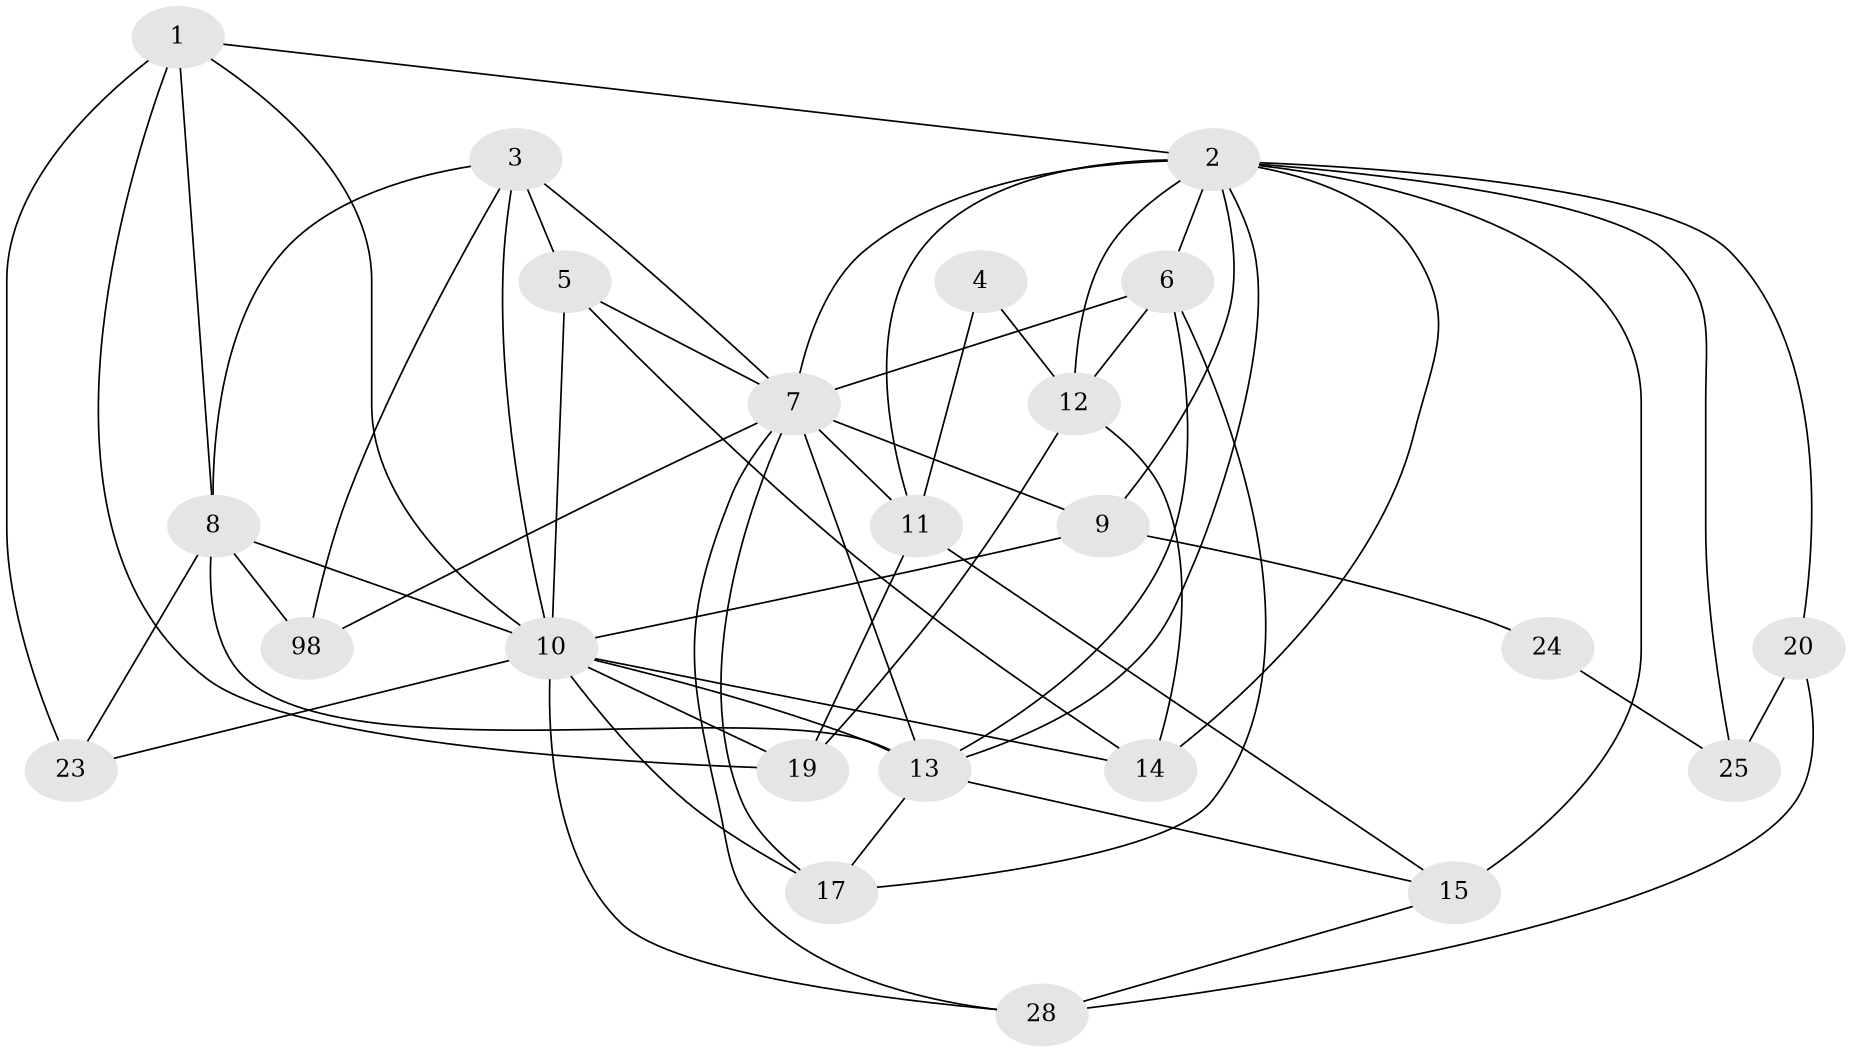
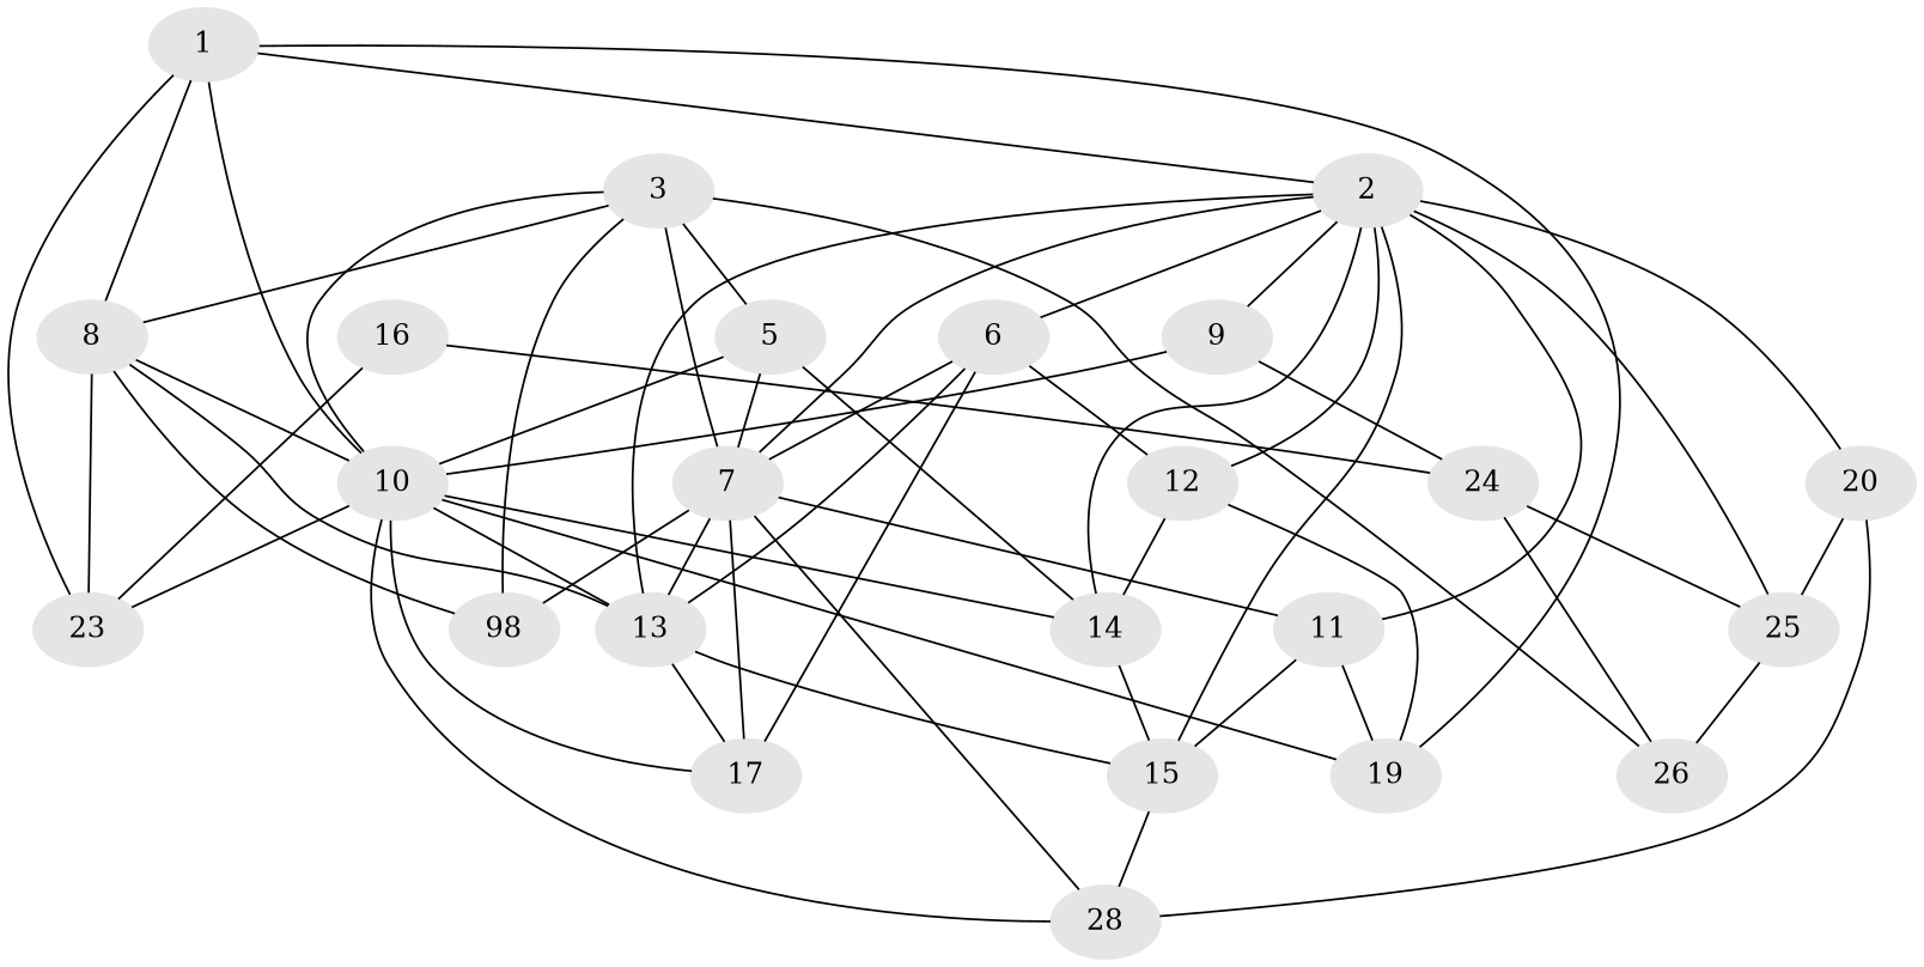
  graph {
    fontname="DejaVu Serif"
    node [color=gray90 fontname="DejaVu Serif" style=filled]
    edge [fontname="DejaVu Serif" weight=1.0]
    1
    2
    8
    10
    19
    23
    6
    7
    9
    11
    12
    13
    14
    15
    25
    20
    n17 [label=98]
    17
    n19 [label=28]
    24
+   26
    3
    5
-   4
+   16
    1 -- 2
    1 -- 8
    1 -- 10
    1 -- 19
    1 -- 23
    2 -- 6 [weight=2.0]
    2 -- 7
    2 -- 9 [weight=3.0]
    2 -- 11 [weight=2.0]
    2 -- 12 [weight=3.0]
    2 -- 13
    2 -- 14
    2 -- 15 [weight=2.0]
    2 -- 25
    2 -- 20
    8 -- 10 [weight=3.0]
    8 -- 23
    8 -- 13 [weight=2.0]
    8 -- n17
    10 -- 19
    10 -- 23
    10 -- 13 [weight=2.0]
    10 -- 14
    10 -- 17
    10 -- n19
    6 -- 7
    6 -- 12
    6 -- 13
    6 -- 17
-   7 -- 9
    7 -- 11 [weight=4.0]
    7 -- 13
    7 -- n17
    7 -- 17
    7 -- n19
    9 -- 10 [weight=2.0]
    9 -- 24
    11 -- 19
    11 -- 15
    12 -- 19
    12 -- 14
    13 -- 15
    13 -- 17
+   14 -- 15
    15 -- n19
+   25 -- 26
    20 -- 25
    20 -- n19
    24 -- 25
+   24 -- 26
    3 -- 8
    3 -- 10
    3 -- 7
    3 -- n17
+   3 -- 26
    3 -- 5 [weight=2.0]
    5 -- 10 [weight=2.0]
    5 -- 7 [weight=2.0]
    5 -- 14
-   4 -- 11
-   4 -- 12
+   16 -- 23
+   16 -- 24
  }
